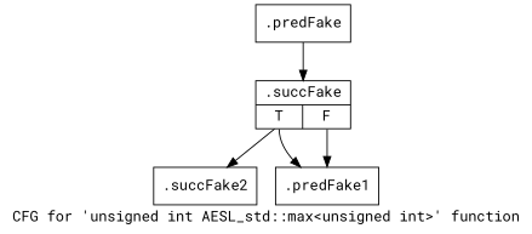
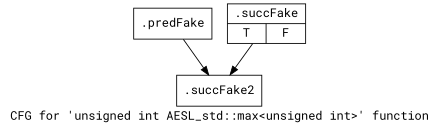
  digraph {
    fontname="Roboto Mono"
    label="CFG for 'unsigned int AESL_std::max\<unsigned int\>' function"
    node [fontname="Roboto Mono" shape=record filename="/mnt/xilinx/Vitis_HLS/2021.2/include/etc/ap_private.h" linenumber=117]
    edge [execusionnum=0 filename="/mnt/xilinx/Vitis_HLS/2021.2/include/etc/ap_private.h" fontname="Roboto Mono"]
    n1 [label="{.predFake}" filename="" linenumber=""]
    n2 [label="{.succFake|{<s0>T|<s1>F}}"]
-   n3 [label="{.predFake1}"]
    n4 [label="{.succFake2}"]
-   n1 -> n2
-   n2 -> n3 [tailport=s0]
-   n2 -> n3 [tailport=s1]
+   n1 -> n4
    n2 -> n4
  }
